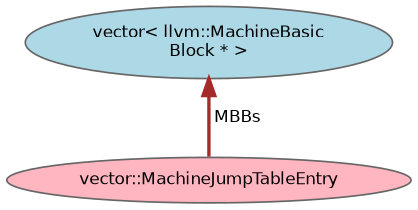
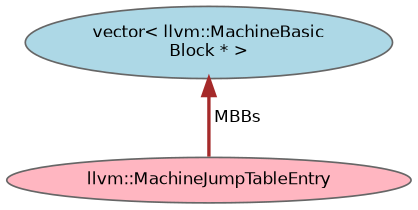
  digraph {
    node [color=gray40 fontname=Helvetica fontsize=10 shape=ellipse style=filled]
-   n1 [fillcolor=lightpink fontcolor=black height=0.2 label="vector::MachineJumpTableEntry" width=0.4]
+   n1 [fillcolor=lightpink fontcolor=black height=0.2 label="llvm::MachineJumpTableEntry" width=0.4]
    n2 [height=0.2 label="vector\< llvm::MachineBasic\lBlock * \>" width=0.4 fillcolor=lightblue]
    n2 -> n1 [color=brown dir=back fontname=Helvetica fontsize=10 label=" MBBs" labelfontname=Helvetica labelfontsize=10 style=bold]
  }
